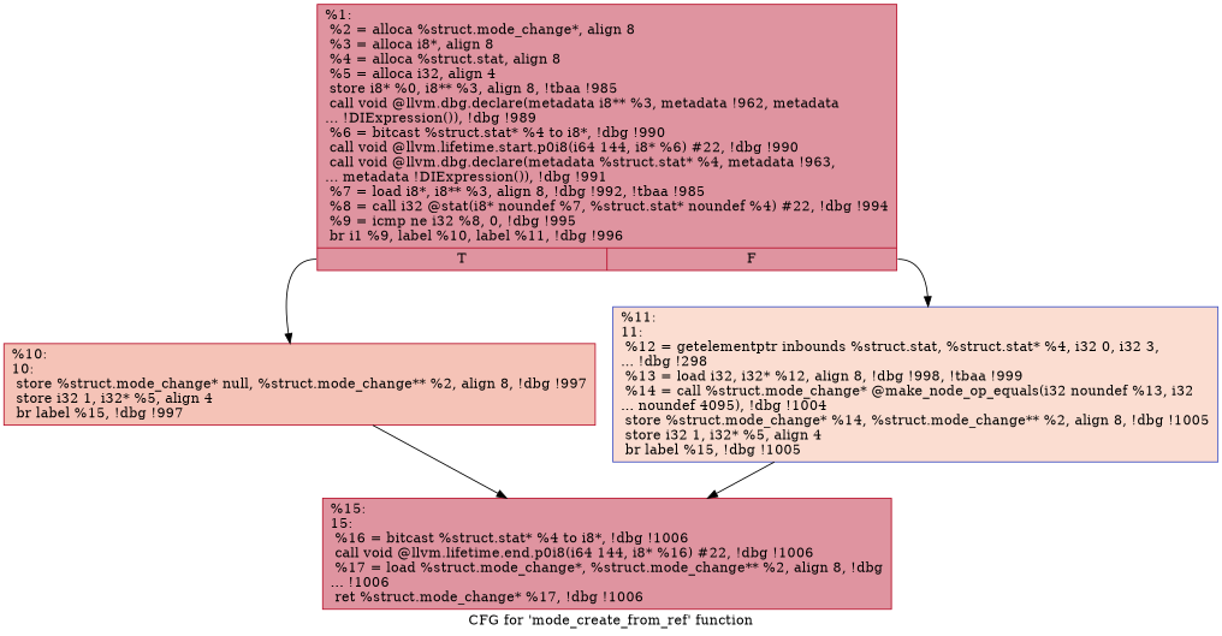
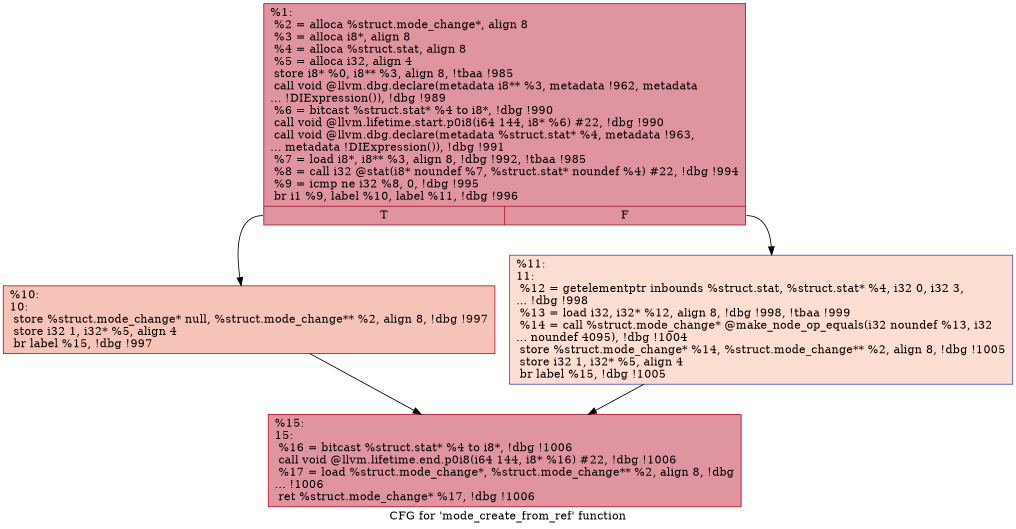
  digraph {
    label="CFG for 'mode_create_from_ref' function"
    node [color="#b70d28ff" fillcolor="#b70d2870" shape=record style=filled]
    n1 [label="{%1:\l  %2 = alloca %struct.mode_change*, align 8\l  %3 = alloca i8*, align 8\l  %4 = alloca %struct.stat, align 8\l  %5 = alloca i32, align 4\l  store i8* %0, i8** %3, align 8, !tbaa !985\l  call void @llvm.dbg.declare(metadata i8** %3, metadata !962, metadata\l... !DIExpression()), !dbg !989\l  %6 = bitcast %struct.stat* %4 to i8*, !dbg !990\l  call void @llvm.lifetime.start.p0i8(i64 144, i8* %6) #22, !dbg !990\l  call void @llvm.dbg.declare(metadata %struct.stat* %4, metadata !963,\l... metadata !DIExpression()), !dbg !991\l  %7 = load i8*, i8** %3, align 8, !dbg !992, !tbaa !985\l  %8 = call i32 @stat(i8* noundef %7, %struct.stat* noundef %4) #22, !dbg !994\l  %9 = icmp ne i32 %8, 0, !dbg !995\l  br i1 %9, label %10, label %11, !dbg !996\l|{<s0>T|<s1>F}}"]
    n2 [fillcolor="#e8765c70" label="{%10:\l10:                                               \l  store %struct.mode_change* null, %struct.mode_change** %2, align 8, !dbg !997\l  store i32 1, i32* %5, align 4\l  br label %15, !dbg !997\l}"]
-   n3 [color="#3d50c3ff" fillcolor="#f7b39670" label="{%11:\l11:                                               \l  %12 = getelementptr inbounds %struct.stat, %struct.stat* %4, i32 0, i32 3,\l... !dbg !298\l  %13 = load i32, i32* %12, align 8, !dbg !998, !tbaa !999\l  %14 = call %struct.mode_change* @make_node_op_equals(i32 noundef %13, i32\l... noundef 4095), !dbg !1004\l  store %struct.mode_change* %14, %struct.mode_change** %2, align 8, !dbg !1005\l  store i32 1, i32* %5, align 4\l  br label %15, !dbg !1005\l}"]
+   n3 [color="#3d50c3ff" fillcolor="#f7b39670" label="{%11:\l11:                                               \l  %12 = getelementptr inbounds %struct.stat, %struct.stat* %4, i32 0, i32 3,\l... !dbg !998\l  %13 = load i32, i32* %12, align 8, !dbg !998, !tbaa !999\l  %14 = call %struct.mode_change* @make_node_op_equals(i32 noundef %13, i32\l... noundef 4095), !dbg !1004\l  store %struct.mode_change* %14, %struct.mode_change** %2, align 8, !dbg !1005\l  store i32 1, i32* %5, align 4\l  br label %15, !dbg !1005\l}"]
    n4 [label="{%15:\l15:                                               \l  %16 = bitcast %struct.stat* %4 to i8*, !dbg !1006\l  call void @llvm.lifetime.end.p0i8(i64 144, i8* %16) #22, !dbg !1006\l  %17 = load %struct.mode_change*, %struct.mode_change** %2, align 8, !dbg\l... !1006\l  ret %struct.mode_change* %17, !dbg !1006\l}"]
    n1 -> n2 [tailport=s0]
    n1 -> n3 [tailport=s1]
    n2 -> n4
    n3 -> n4
  }
